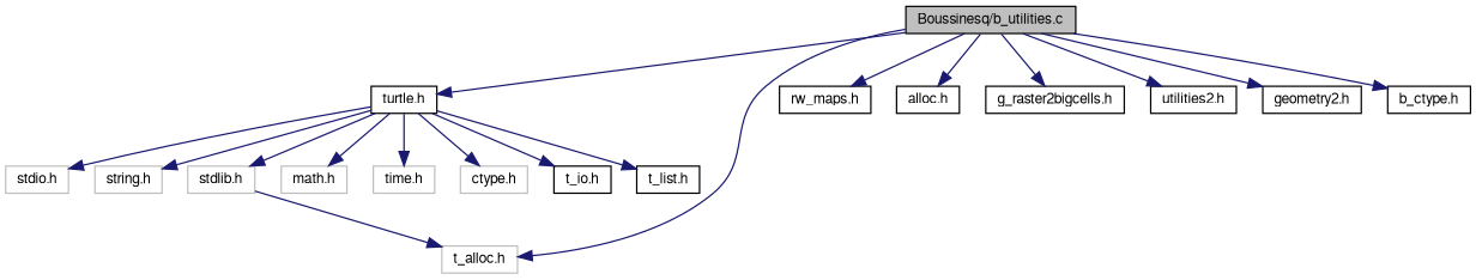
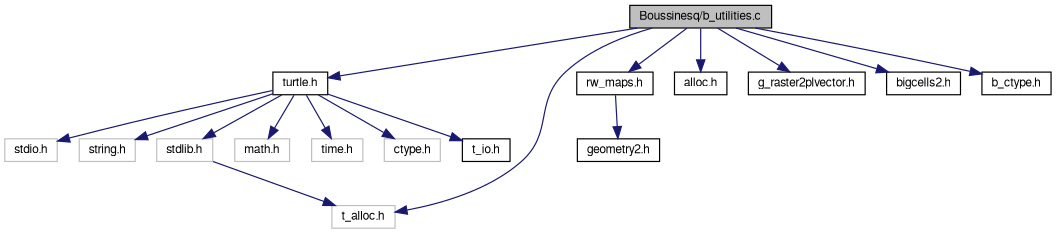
  digraph {
    node [color=black fontname=FreeSans fontsize=10 shape=record]
    edge [color=midnightblue fontname=FreeSans fontsize=10 labelfontname=FreeSans labelfontsize=10 style=solid]
    n1 [fillcolor=grey75 fontcolor=black height=0.2 label="Boussinesq/b_utilities.c" style=filled width=0.4]
    n2 [height=0.2 label="turtle.h" width=0.4]
    n3 [color=grey75 height=0.2 label="t_alloc.h" width=0.4]
    n4 [height=0.2 label="rw_maps.h" width=0.4]
    n5 [height=0.2 label="alloc.h" width=0.4]
-   n6 [height=0.2 label="g_raster2bigcells.h" width=0.4]
-   n7 [height=0.2 label="utilities2.h" width=0.4]
+   n6 [height=0.2 label="g_raster2plvector.h" width=0.4]
+   n7 [height=0.2 label="bigcells2.h" width=0.4]
    n8 [height=0.2 label="geometry2.h" width=0.4]
    n9 [height=0.2 label="b_ctype.h" width=0.4]
    n10 [color=grey75 height=0.2 label="stdio.h" width=0.4]
    n11 [color=grey75 height=0.2 label="string.h" width=0.4]
    n12 [color=grey75 height=0.2 label="stdlib.h" width=0.4]
    n13 [color=grey75 height=0.2 label="math.h" width=0.4]
    n14 [color=grey75 height=0.2 label="time.h" width=0.4]
    n15 [color=grey75 height=0.2 label="ctype.h" width=0.4]
    n16 [height=0.2 label="t_io.h" width=0.4]
-   n17 [height=0.2 label="t_list.h" width=0.4]
    n1 -> n2
    n1 -> n3
    n1 -> n4
    n1 -> n5
    n1 -> n6
    n1 -> n7
-   n1 -> n8
+   n4 -> n8
    n1 -> n9
    n2 -> n10
    n2 -> n11
    n2 -> n12
    n2 -> n13
    n2 -> n14
    n2 -> n15
    n2 -> n16
-   n2 -> n17
    n12 -> n3
  }
